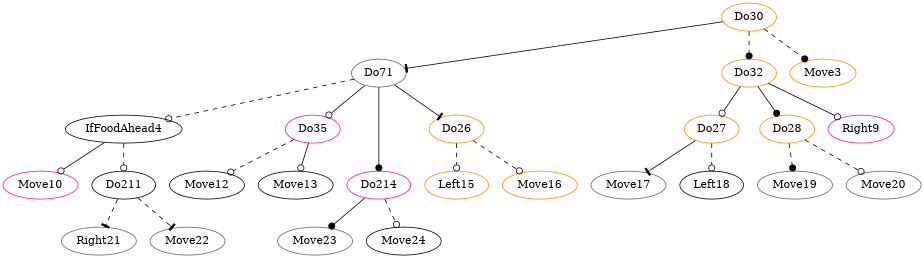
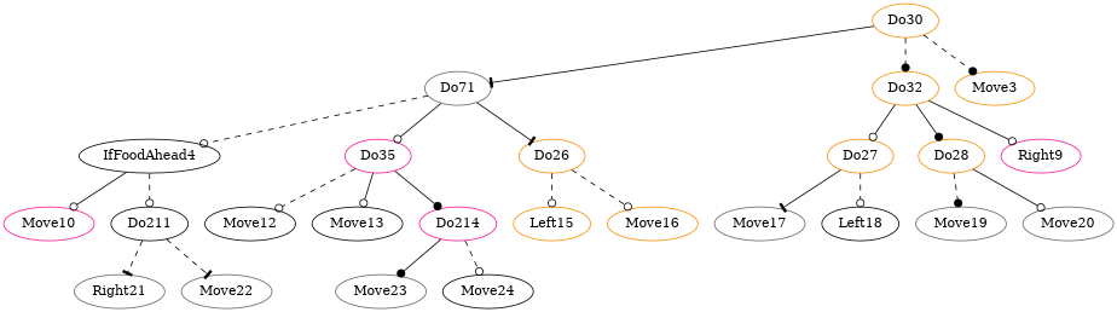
  digraph {
    node [color=darkorange]
    edge [arrowhead=odot style=dashed]
    n1 [color=gray40 label=Do71]
    Do30
    Do32
    Move3
    IfFoodAhead4 [color=black]
    Do35 [color=deeppink]
    Do26
    Do27
    Do28
    Right9 [color=deeppink]
    Move10 [color=deeppink]
    Do211 [color=black]
    Move12 [color=black]
    Move13 [color=black]
    Do214 [color=deeppink]
    Left15
    Move16
    Move17 [color=gray40]
    Left18 [color=black]
    Move19 [color=gray40]
    Move20 [color=gray40]
    Right21 [color=gray40]
    Move22 [color=gray40]
    Move23 [color=gray40]
    Move24 [color=black]
    n1 -> IfFoodAhead4
    n1 -> Do35 [style=solid]
    n1 -> Do26 [arrowhead=tee style=solid]
    Do30 -> n1 [arrowhead=tee style=solid]
    Do30 -> Do32 [arrowhead=dot]
    Do30 -> Move3 [arrowhead=dot]
    Do32 -> Do27 [style=solid]
    Do32 -> Do28 [arrowhead=dot style=solid]
    Do32 -> Right9 [style=solid]
    IfFoodAhead4 -> Move10 [style=solid]
    IfFoodAhead4 -> Do211
    Do35 -> Move12
    Do35 -> Move13 [style=solid]
-   n1 -> Do214 [arrowhead=dot style=solid]
+   Do35 -> Do214 [arrowhead=dot style=solid]
    Do26 -> Left15
    Do26 -> Move16
    Do27 -> Move17 [arrowhead=tee style=solid]
    Do27 -> Left18
    Do28 -> Move19 [arrowhead=dot]
-   Do28 -> Move20
+   Do28 -> Move20 [style=solid]
    Do211 -> Right21 [arrowhead=tee]
    Do211 -> Move22 [arrowhead=tee]
    Do214 -> Move23 [arrowhead=dot style=solid]
    Do214 -> Move24
  }
